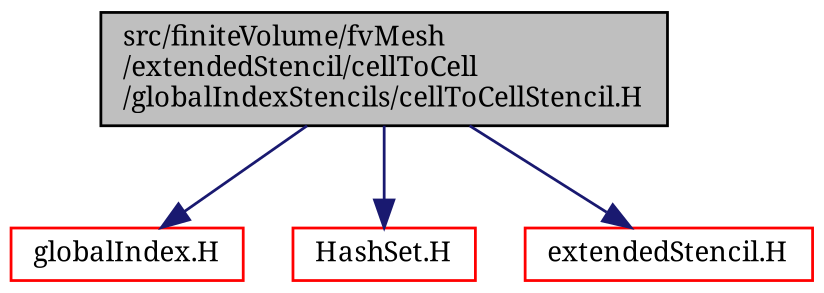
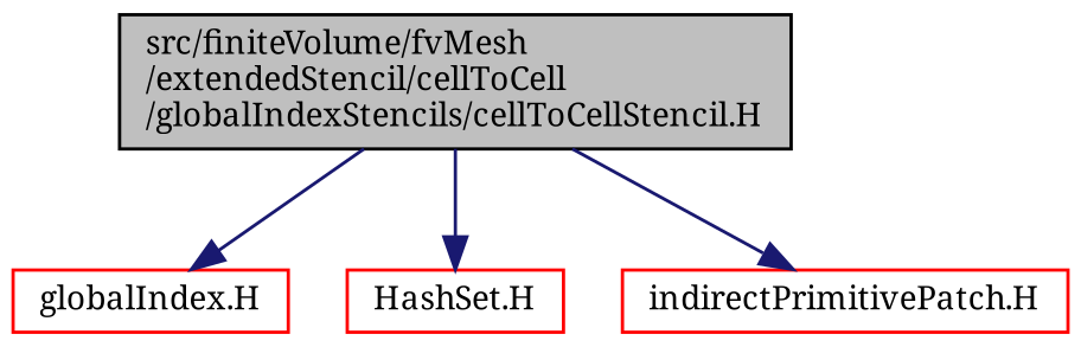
  digraph {
    fontname="Noto Serif"
    node [color=red fontname="Noto Serif" fontsize=10 shape=record]
    edge [color=midnightblue fontname="Noto Serif" fontsize=10 labelfontname=Helvetica labelfontsize=10 style=solid]
    n1 [color=black fillcolor=grey75 fontcolor=black height=0.2 label="src/finiteVolume/fvMesh\l/extendedStencil/cellToCell\l/globalIndexStencils/cellToCellStencil.H" style=filled width=0.4]
    n2 [height=0.2 label="globalIndex.H" width=0.4]
    n3 [height=0.2 label="HashSet.H" width=0.4]
-   n4 [height=0.2 label="extendedStencil.H" width=0.4]
+   n4 [height=0.2 label="indirectPrimitivePatch.H" width=0.4]
    n1 -> n2
    n1 -> n3
    n1 -> n4
  }
